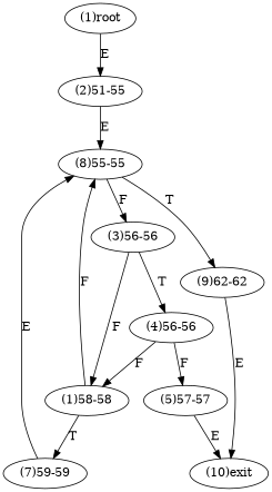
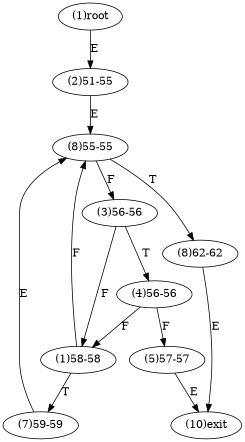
  digraph {
    n1 [label="(1)root"]
    n2 [label="(2)51-55"]
    n3 [label="(8)55-55"]
    n4 [label="(3)56-56"]
-   n5 [label="(9)62-62"]
+   n5 [label="(8)62-62"]
    n6 [label="(4)56-56"]
    n7 [label="(1)58-58"]
    n8 [label="(5)57-57"]
    n9 [label="(7)59-59"]
    n10 [label="(10)exit"]
    n1 -> n2 [label=E]
    n2 -> n3 [label=E]
    n3 -> n4 [label=F]
    n3 -> n5 [label=T]
    n4 -> n6 [label=T]
    n4 -> n7 [label=F]
    n5 -> n10 [label=E]
    n6 -> n7 [label=F]
    n6 -> n8 [label=F]
    n7 -> n3 [label=F]
    n7 -> n9 [label=T]
    n8 -> n10 [label=E]
    n9 -> n3 [label=E]
  }
